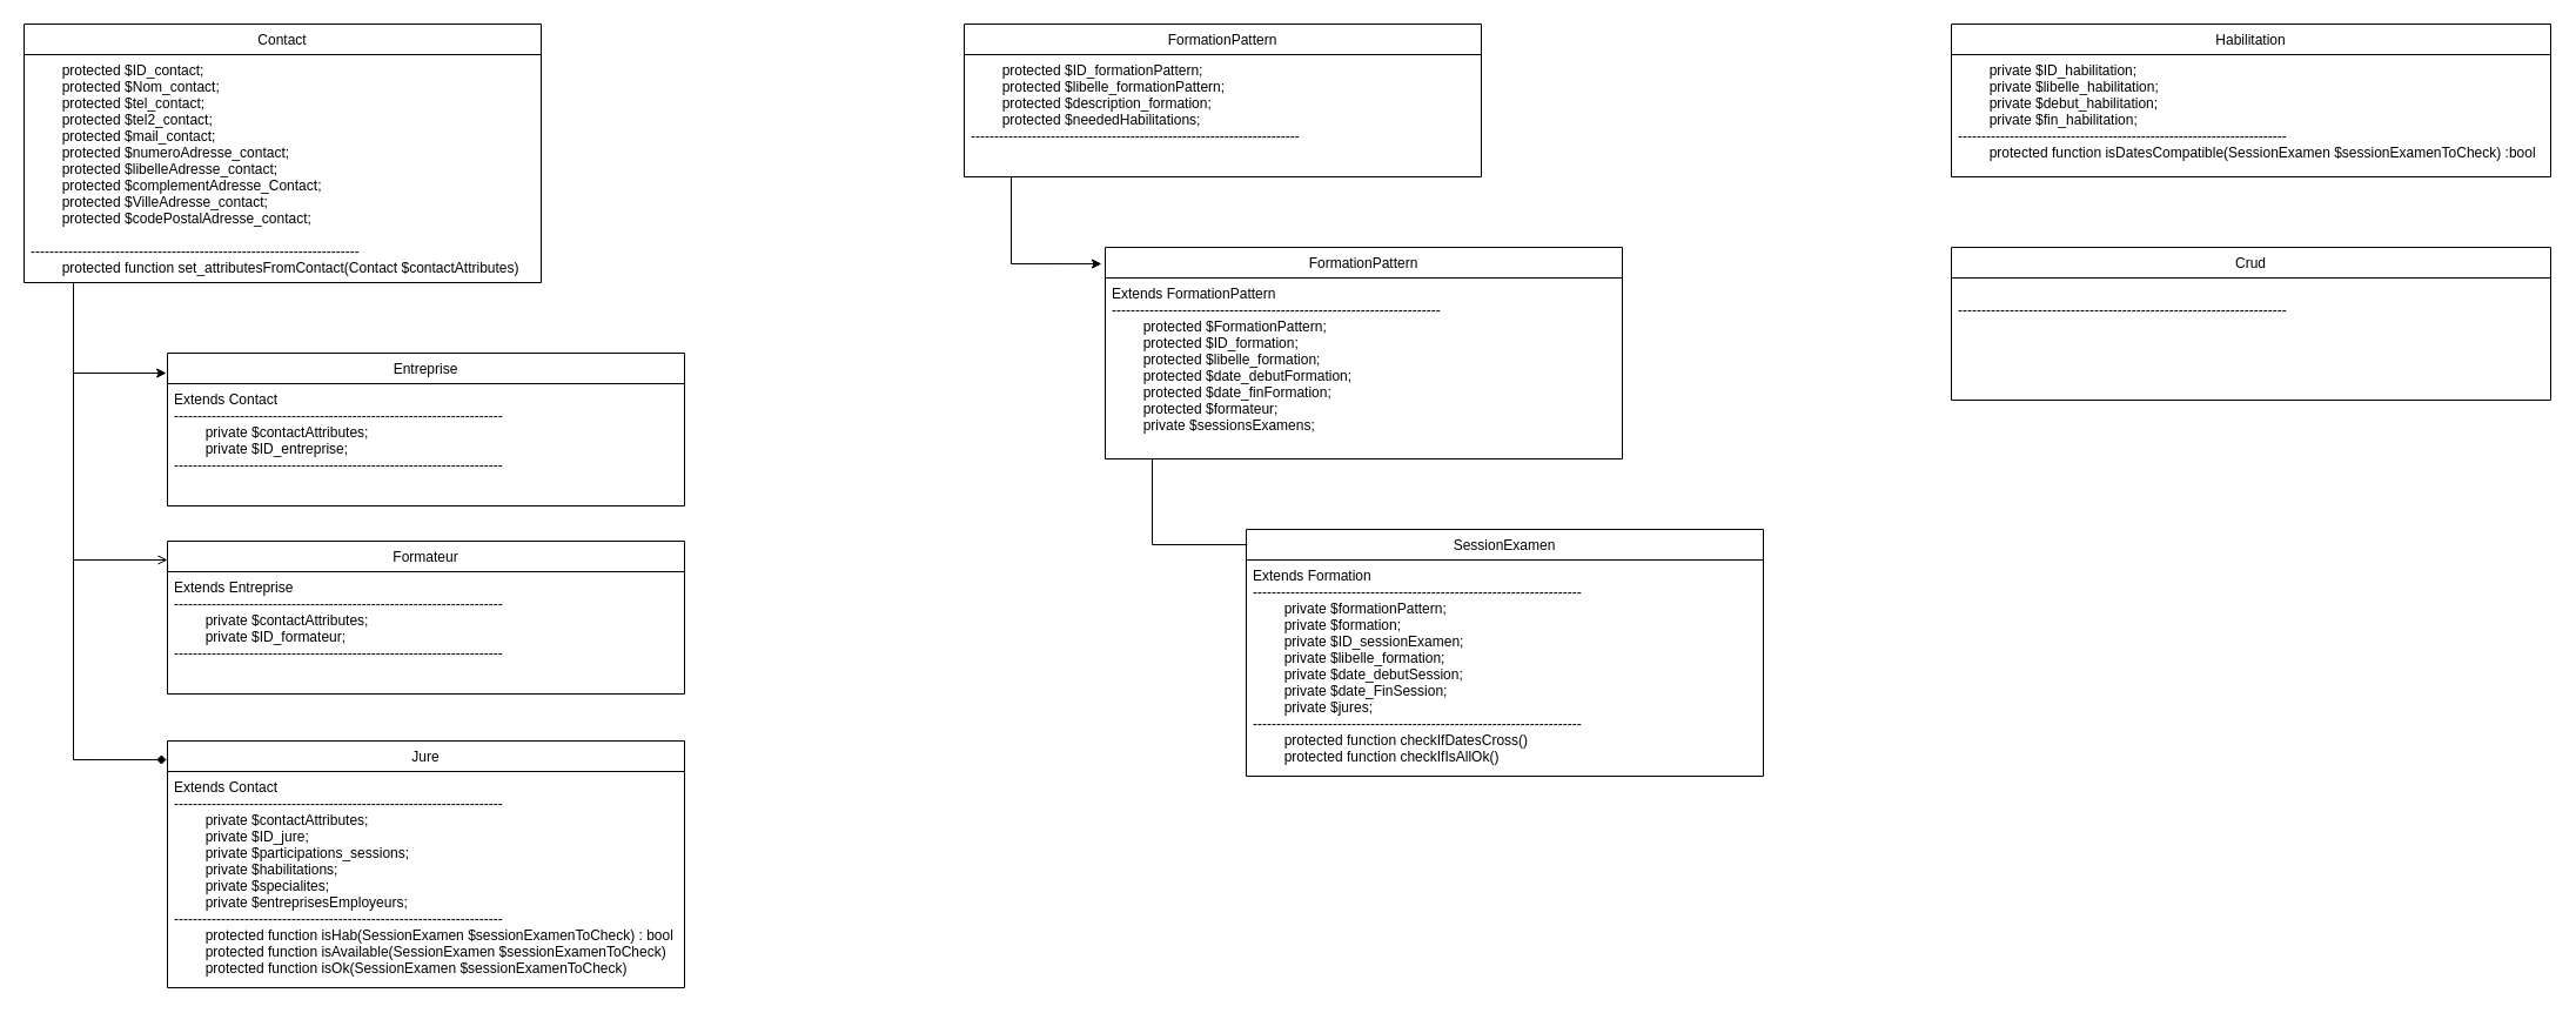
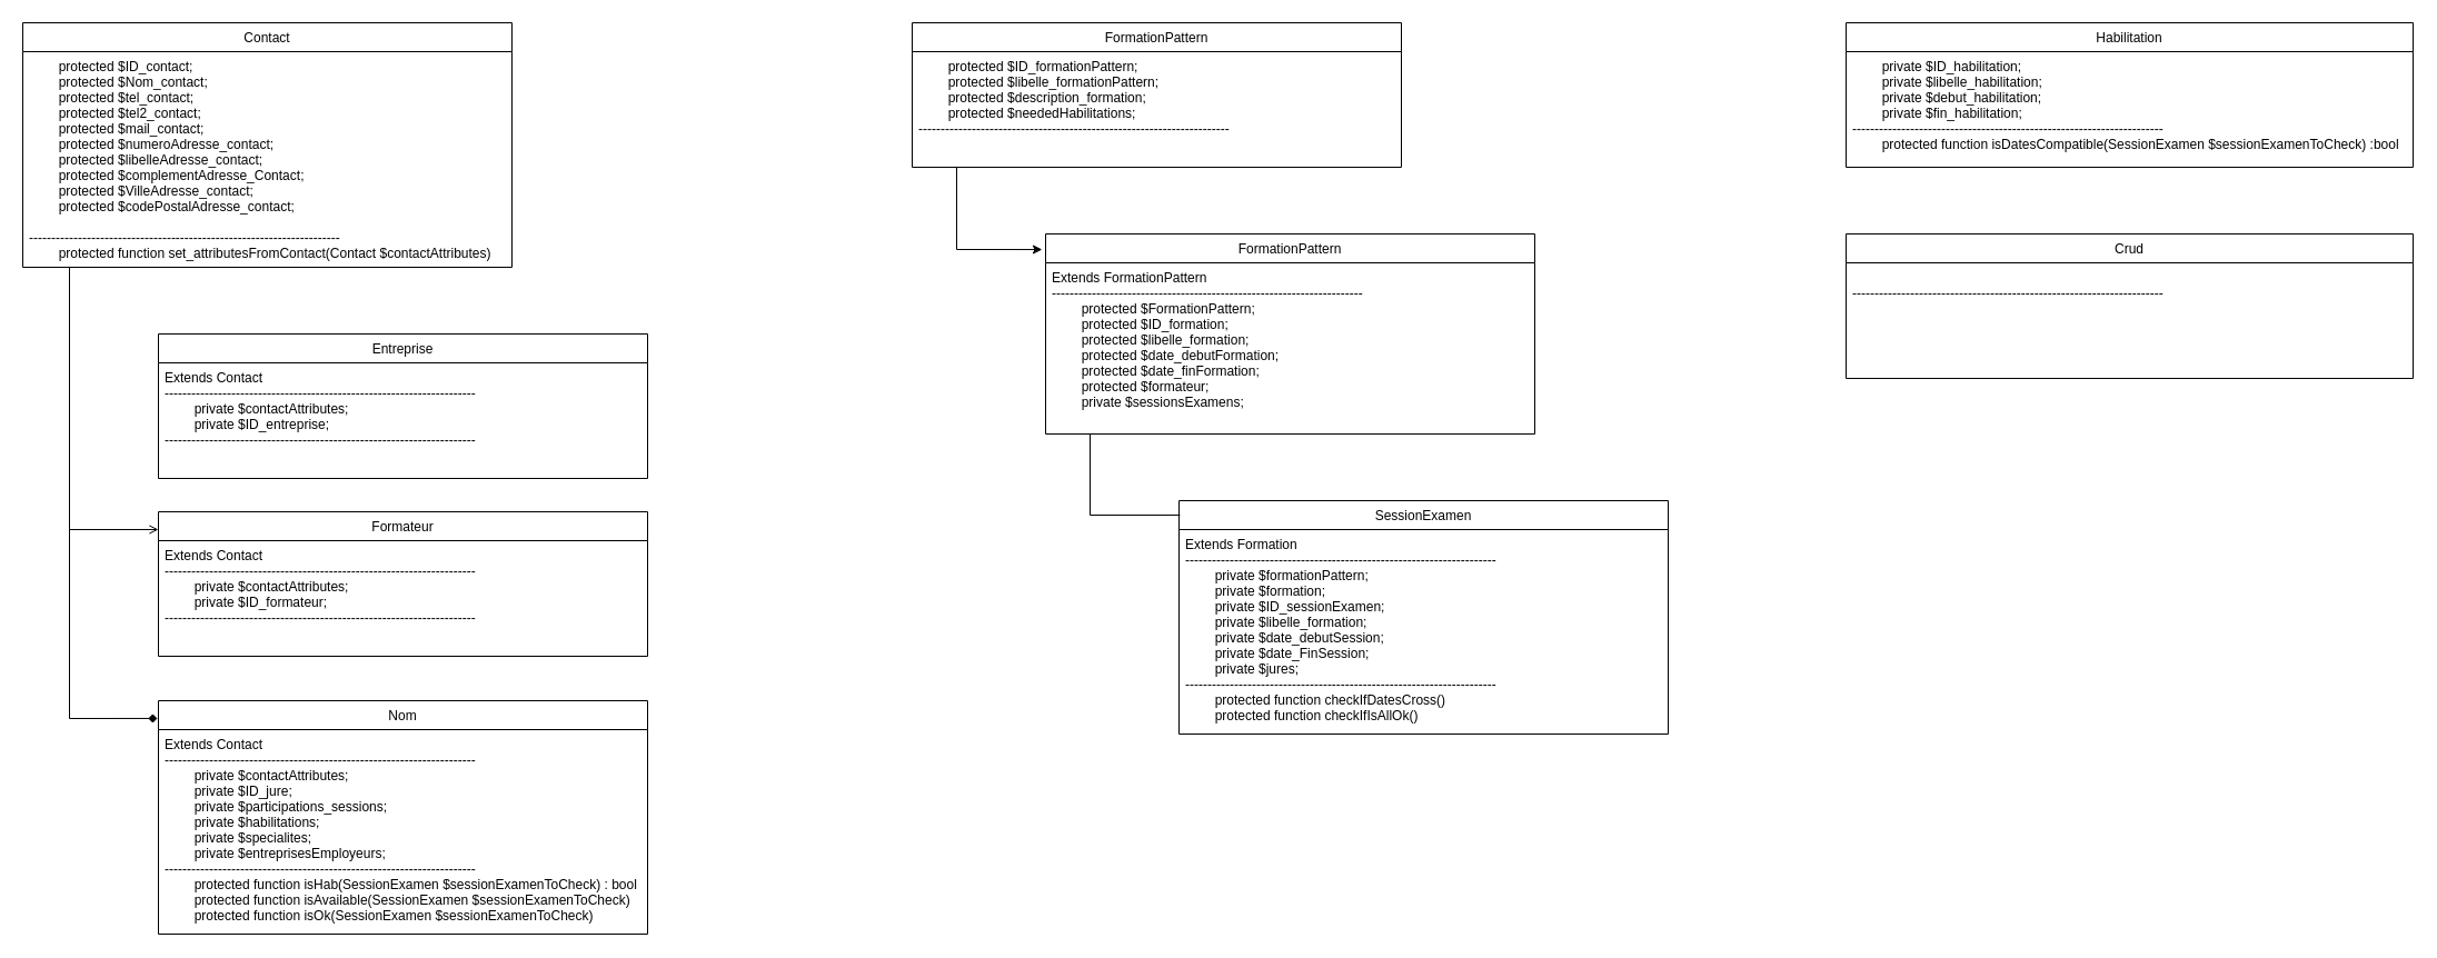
  <mxCell id="0" />
  <mxCell id="1" parent="0" />
- <mxCell id="2" style="edgeStyle=orthogonalEdgeStyle;rounded=0;orthogonalLoop=1;jettySize=auto;html=1;entryX=-0.002;entryY=0.131;entryDx=0;entryDy=0;entryPerimeter=0;" edge="1" parent="1" source="5" target="7"><mxGeometry relative="1" as="geometry"><Array as="points"><mxPoint x="62" y="317" /></Array></mxGeometry></mxCell>
  <mxCell id="3" style="edgeStyle=orthogonalEdgeStyle;rounded=0;orthogonalLoop=1;jettySize=auto;html=1;entryX=0;entryY=0.123;entryDx=0;entryDy=0;entryPerimeter=0;endArrow=open;" edge="1" parent="1" source="5" target="9"><mxGeometry relative="1" as="geometry"><Array as="points"><mxPoint x="62" y="476" /></Array></mxGeometry></mxCell>
  <mxCell id="4" style="edgeStyle=orthogonalEdgeStyle;rounded=0;orthogonalLoop=1;jettySize=auto;html=1;entryX=-0.002;entryY=0.076;entryDx=0;entryDy=0;entryPerimeter=0;endArrow=diamond;" edge="1" parent="1" source="5" target="11"><mxGeometry relative="1" as="geometry"><Array as="points"><mxPoint x="62" y="646" /></Array></mxGeometry></mxCell>
  <mxCell id="5" value="Contact" style="swimlane;fontStyle=0;childLayout=stackLayout;horizontal=1;startSize=26;horizontalStack=0;resizeParent=1;resizeParentMax=0;resizeLast=0;collapsible=1;marginBottom=0;" vertex="1" parent="1"><mxGeometry x="20" y="20" width="440" height="220" as="geometry" /></mxCell>
  <mxCell id="6" value="        protected $ID_contact;&#10;        protected $Nom_contact;&#10;        protected $tel_contact;&#10;        protected $tel2_contact;&#10;        protected $mail_contact;&#10;        protected $numeroAdresse_contact;&#10;        protected $libelleAdresse_contact;&#10;        protected $complementAdresse_Contact;&#10;        protected $VilleAdresse_contact;&#10;        protected $codePostalAdresse_contact;&#10;&#10;----------------------------------------------------------------------&#10;        protected function set_attributesFromContact(Contact $contactAttributes)&#10;" style="text;strokeColor=none;fillColor=none;align=left;verticalAlign=top;spacingLeft=4;spacingRight=4;overflow=hidden;rotatable=0;points=[[0,0.5],[1,0.5]];portConstraint=eastwest;" vertex="1" parent="5"><mxGeometry y="26" width="440" height="194" as="geometry" /></mxCell>
  <mxCell id="7" value="Entreprise" style="swimlane;fontStyle=0;childLayout=stackLayout;horizontal=1;startSize=26;horizontalStack=0;resizeParent=1;resizeParentMax=0;resizeLast=0;collapsible=1;marginBottom=0;" vertex="1" parent="1"><mxGeometry x="142" y="300" width="440" height="130" as="geometry" /></mxCell>
  <mxCell id="8" value="Extends Contact&#10;----------------------------------------------------------------------&#10;        private $contactAttributes;&#10;        private $ID_entreprise;&#10;----------------------------------------------------------------------&#10;" style="text;strokeColor=none;fillColor=none;align=left;verticalAlign=top;spacingLeft=4;spacingRight=4;overflow=hidden;rotatable=0;points=[[0,0.5],[1,0.5]];portConstraint=eastwest;" vertex="1" parent="7"><mxGeometry y="26" width="440" height="104" as="geometry" /></mxCell>
  <mxCell id="9" value="Formateur" style="swimlane;fontStyle=0;childLayout=stackLayout;horizontal=1;startSize=26;horizontalStack=0;resizeParent=1;resizeParentMax=0;resizeLast=0;collapsible=1;marginBottom=0;" vertex="1" parent="1"><mxGeometry x="142" y="460" width="440" height="130" as="geometry" /></mxCell>
- <mxCell id="10" value="Extends Entreprise&#10;----------------------------------------------------------------------&#10;        private $contactAttributes;&#10;        private $ID_formateur;&#10;----------------------------------------------------------------------&#10;" style="text;strokeColor=none;fillColor=none;align=left;verticalAlign=top;spacingLeft=4;spacingRight=4;overflow=hidden;rotatable=0;points=[[0,0.5],[1,0.5]];portConstraint=eastwest;" vertex="1" parent="9"><mxGeometry y="26" width="440" height="104" as="geometry" /></mxCell>
- <mxCell id="11" value="Jure" style="swimlane;fontStyle=0;childLayout=stackLayout;horizontal=1;startSize=26;horizontalStack=0;resizeParent=1;resizeParentMax=0;resizeLast=0;collapsible=1;marginBottom=0;" vertex="1" parent="1"><mxGeometry x="142" y="630" width="440" height="210" as="geometry" /></mxCell>
+ <mxCell id="10" value="Extends Contact&#10;----------------------------------------------------------------------&#10;        private $contactAttributes;&#10;        private $ID_formateur;&#10;----------------------------------------------------------------------&#10;" style="text;strokeColor=none;fillColor=none;align=left;verticalAlign=top;spacingLeft=4;spacingRight=4;overflow=hidden;rotatable=0;points=[[0,0.5],[1,0.5]];portConstraint=eastwest;" vertex="1" parent="9"><mxGeometry y="26" width="440" height="104" as="geometry" /></mxCell>
+ <mxCell id="11" value="Nom" style="swimlane;fontStyle=0;childLayout=stackLayout;horizontal=1;startSize=26;horizontalStack=0;resizeParent=1;resizeParentMax=0;resizeLast=0;collapsible=1;marginBottom=0;" vertex="1" parent="1"><mxGeometry x="142" y="630" width="440" height="210" as="geometry" /></mxCell>
  <mxCell id="12" value="Extends Contact&#10;----------------------------------------------------------------------&#10;        private $contactAttributes;&#10;        private $ID_jure;&#10;        private $participations_sessions;&#10;        private $habilitations;&#10;        private $specialites;&#10;        private $entreprisesEmployeurs;&#10;----------------------------------------------------------------------&#10;        protected function isHab(SessionExamen $sessionExamenToCheck) : bool&#10;        protected function isAvailable(SessionExamen $sessionExamenToCheck)&#10;        protected function isOk(SessionExamen $sessionExamenToCheck)&#10;&#10;&#10;" style="text;strokeColor=none;fillColor=none;align=left;verticalAlign=top;spacingLeft=4;spacingRight=4;overflow=hidden;rotatable=0;points=[[0,0.5],[1,0.5]];portConstraint=eastwest;" vertex="1" parent="11"><mxGeometry y="26" width="440" height="184" as="geometry" /></mxCell>
  <mxCell id="13" value="FormationPattern" style="swimlane;fontStyle=0;childLayout=stackLayout;horizontal=1;startSize=26;horizontalStack=0;resizeParent=1;resizeParentMax=0;resizeLast=0;collapsible=1;marginBottom=0;" vertex="1" parent="1"><mxGeometry x="820" y="20" width="440" height="130" as="geometry" /></mxCell>
  <mxCell id="14" value="        protected $ID_formationPattern;&#10;        protected $libelle_formationPattern;&#10;        protected $description_formation;&#10;        protected $neededHabilitations;&#10;----------------------------------------------------------------------&#10;" style="text;strokeColor=none;fillColor=none;align=left;verticalAlign=top;spacingLeft=4;spacingRight=4;overflow=hidden;rotatable=0;points=[[0,0.5],[1,0.5]];portConstraint=eastwest;" vertex="1" parent="13"><mxGeometry y="26" width="440" height="104" as="geometry" /></mxCell>
  <mxCell id="15" value="FormationPattern" style="swimlane;fontStyle=0;childLayout=stackLayout;horizontal=1;startSize=26;horizontalStack=0;resizeParent=1;resizeParentMax=0;resizeLast=0;collapsible=1;marginBottom=0;" vertex="1" parent="1"><mxGeometry x="940" y="210" width="440" height="180" as="geometry" /></mxCell>
  <mxCell id="16" value="Extends FormationPattern&#10;----------------------------------------------------------------------&#10;        protected $FormationPattern;&#10;        protected $ID_formation;&#10;        protected $libelle_formation;&#10;        protected $date_debutFormation;&#10;        protected $date_finFormation;&#10;        protected $formateur;&#10;        private $sessionsExamens;" style="text;strokeColor=none;fillColor=none;align=left;verticalAlign=top;spacingLeft=4;spacingRight=4;overflow=hidden;rotatable=0;points=[[0,0.5],[1,0.5]];portConstraint=eastwest;" vertex="1" parent="15"><mxGeometry y="26" width="440" height="154" as="geometry" /></mxCell>
  <mxCell id="17" value="SessionExamen" style="swimlane;fontStyle=0;childLayout=stackLayout;horizontal=1;startSize=26;horizontalStack=0;resizeParent=1;resizeParentMax=0;resizeLast=0;collapsible=1;marginBottom=0;" vertex="1" parent="1"><mxGeometry x="1060" y="450" width="440" height="210" as="geometry" /></mxCell>
  <mxCell id="18" value="Extends Formation&#10;----------------------------------------------------------------------&#10;        private $formationPattern;&#10;        private $formation;&#10;        private $ID_sessionExamen;&#10;        private $libelle_formation;&#10;        private $date_debutSession;&#10;        private $date_FinSession;&#10;        private $jures;&#10;----------------------------------------------------------------------&#10;        protected function checkIfDatesCross()&#10;        protected function checkIfIsAllOk()" style="text;strokeColor=none;fillColor=none;align=left;verticalAlign=top;spacingLeft=4;spacingRight=4;overflow=hidden;rotatable=0;points=[[0,0.5],[1,0.5]];portConstraint=eastwest;" vertex="1" parent="17"><mxGeometry y="26" width="440" height="184" as="geometry" /></mxCell>
  <mxCell id="19" style="edgeStyle=orthogonalEdgeStyle;rounded=0;orthogonalLoop=1;jettySize=auto;html=1;entryX=-0.007;entryY=0.078;entryDx=0;entryDy=0;entryPerimeter=0;" edge="1" parent="1" source="14" target="15"><mxGeometry relative="1" as="geometry"><Array as="points"><mxPoint x="860" y="224" /></Array></mxGeometry></mxCell>
  <mxCell id="20" style="edgeStyle=orthogonalEdgeStyle;rounded=0;orthogonalLoop=1;jettySize=auto;html=1;entryX=0.002;entryY=0.062;entryDx=0;entryDy=0;entryPerimeter=0;endArrow=none;" edge="1" parent="1" source="16" target="17"><mxGeometry relative="1" as="geometry"><Array as="points"><mxPoint x="980" y="463" /></Array></mxGeometry></mxCell>
  <mxCell id="21" value="Habilitation" style="swimlane;fontStyle=0;childLayout=stackLayout;horizontal=1;startSize=26;horizontalStack=0;resizeParent=1;resizeParentMax=0;resizeLast=0;collapsible=1;marginBottom=0;" vertex="1" parent="1"><mxGeometry x="1660" y="20" width="510" height="130" as="geometry" /></mxCell>
  <mxCell id="22" value="        private $ID_habilitation;&#10;        private $libelle_habilitation;&#10;        private $debut_habilitation;&#10;        private $fin_habilitation;&#10;----------------------------------------------------------------------&#10;        protected function isDatesCompatible(SessionExamen $sessionExamenToCheck) :bool&#10;" style="text;strokeColor=none;fillColor=none;align=left;verticalAlign=top;spacingLeft=4;spacingRight=4;overflow=hidden;rotatable=0;points=[[0,0.5],[1,0.5]];portConstraint=eastwest;" vertex="1" parent="21"><mxGeometry y="26" width="510" height="104" as="geometry" /></mxCell>
  <mxCell id="23" value="Crud" style="swimlane;fontStyle=0;childLayout=stackLayout;horizontal=1;startSize=26;horizontalStack=0;resizeParent=1;resizeParentMax=0;resizeLast=0;collapsible=1;marginBottom=0;" vertex="1" parent="1"><mxGeometry x="1660" y="210" width="510" height="130" as="geometry" /></mxCell>
  <mxCell id="24" value="&#10;----------------------------------------------------------------------&#10;" style="text;strokeColor=none;fillColor=none;align=left;verticalAlign=top;spacingLeft=4;spacingRight=4;overflow=hidden;rotatable=0;points=[[0,0.5],[1,0.5]];portConstraint=eastwest;" vertex="1" parent="23"><mxGeometry y="26" width="510" height="104" as="geometry" /></mxCell>
